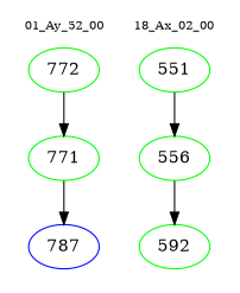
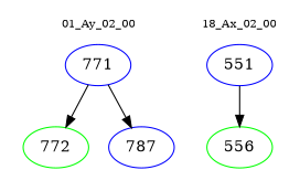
  digraph {
    node [color=blue]
    edge [color=black]
-   n1 [color=green label=771]
+   n1 [label=771]
    n2 [color=green label=772]
    n3 [label=787]
    n4 [color=green label=556]
-   n5 [color=green label=551]
-   n6 [color=green label=592]
+   n5 [label=551]
    subgraph cluster_1 {
      color=white
      fontsize=10
-     label="01_Ay_52_00"
+     label="01_Ay_02_00"
      n1
      n2
      n3
    }
    subgraph cluster_2 {
      color=white
      fontsize=10
      label="18_Ax_02_00"
      n4
      n5
-     n6
    }
-   n2 -> n1
+   n1 -> n2
    n1 -> n3
-   n4 -> n6
    n5 -> n4
  }
